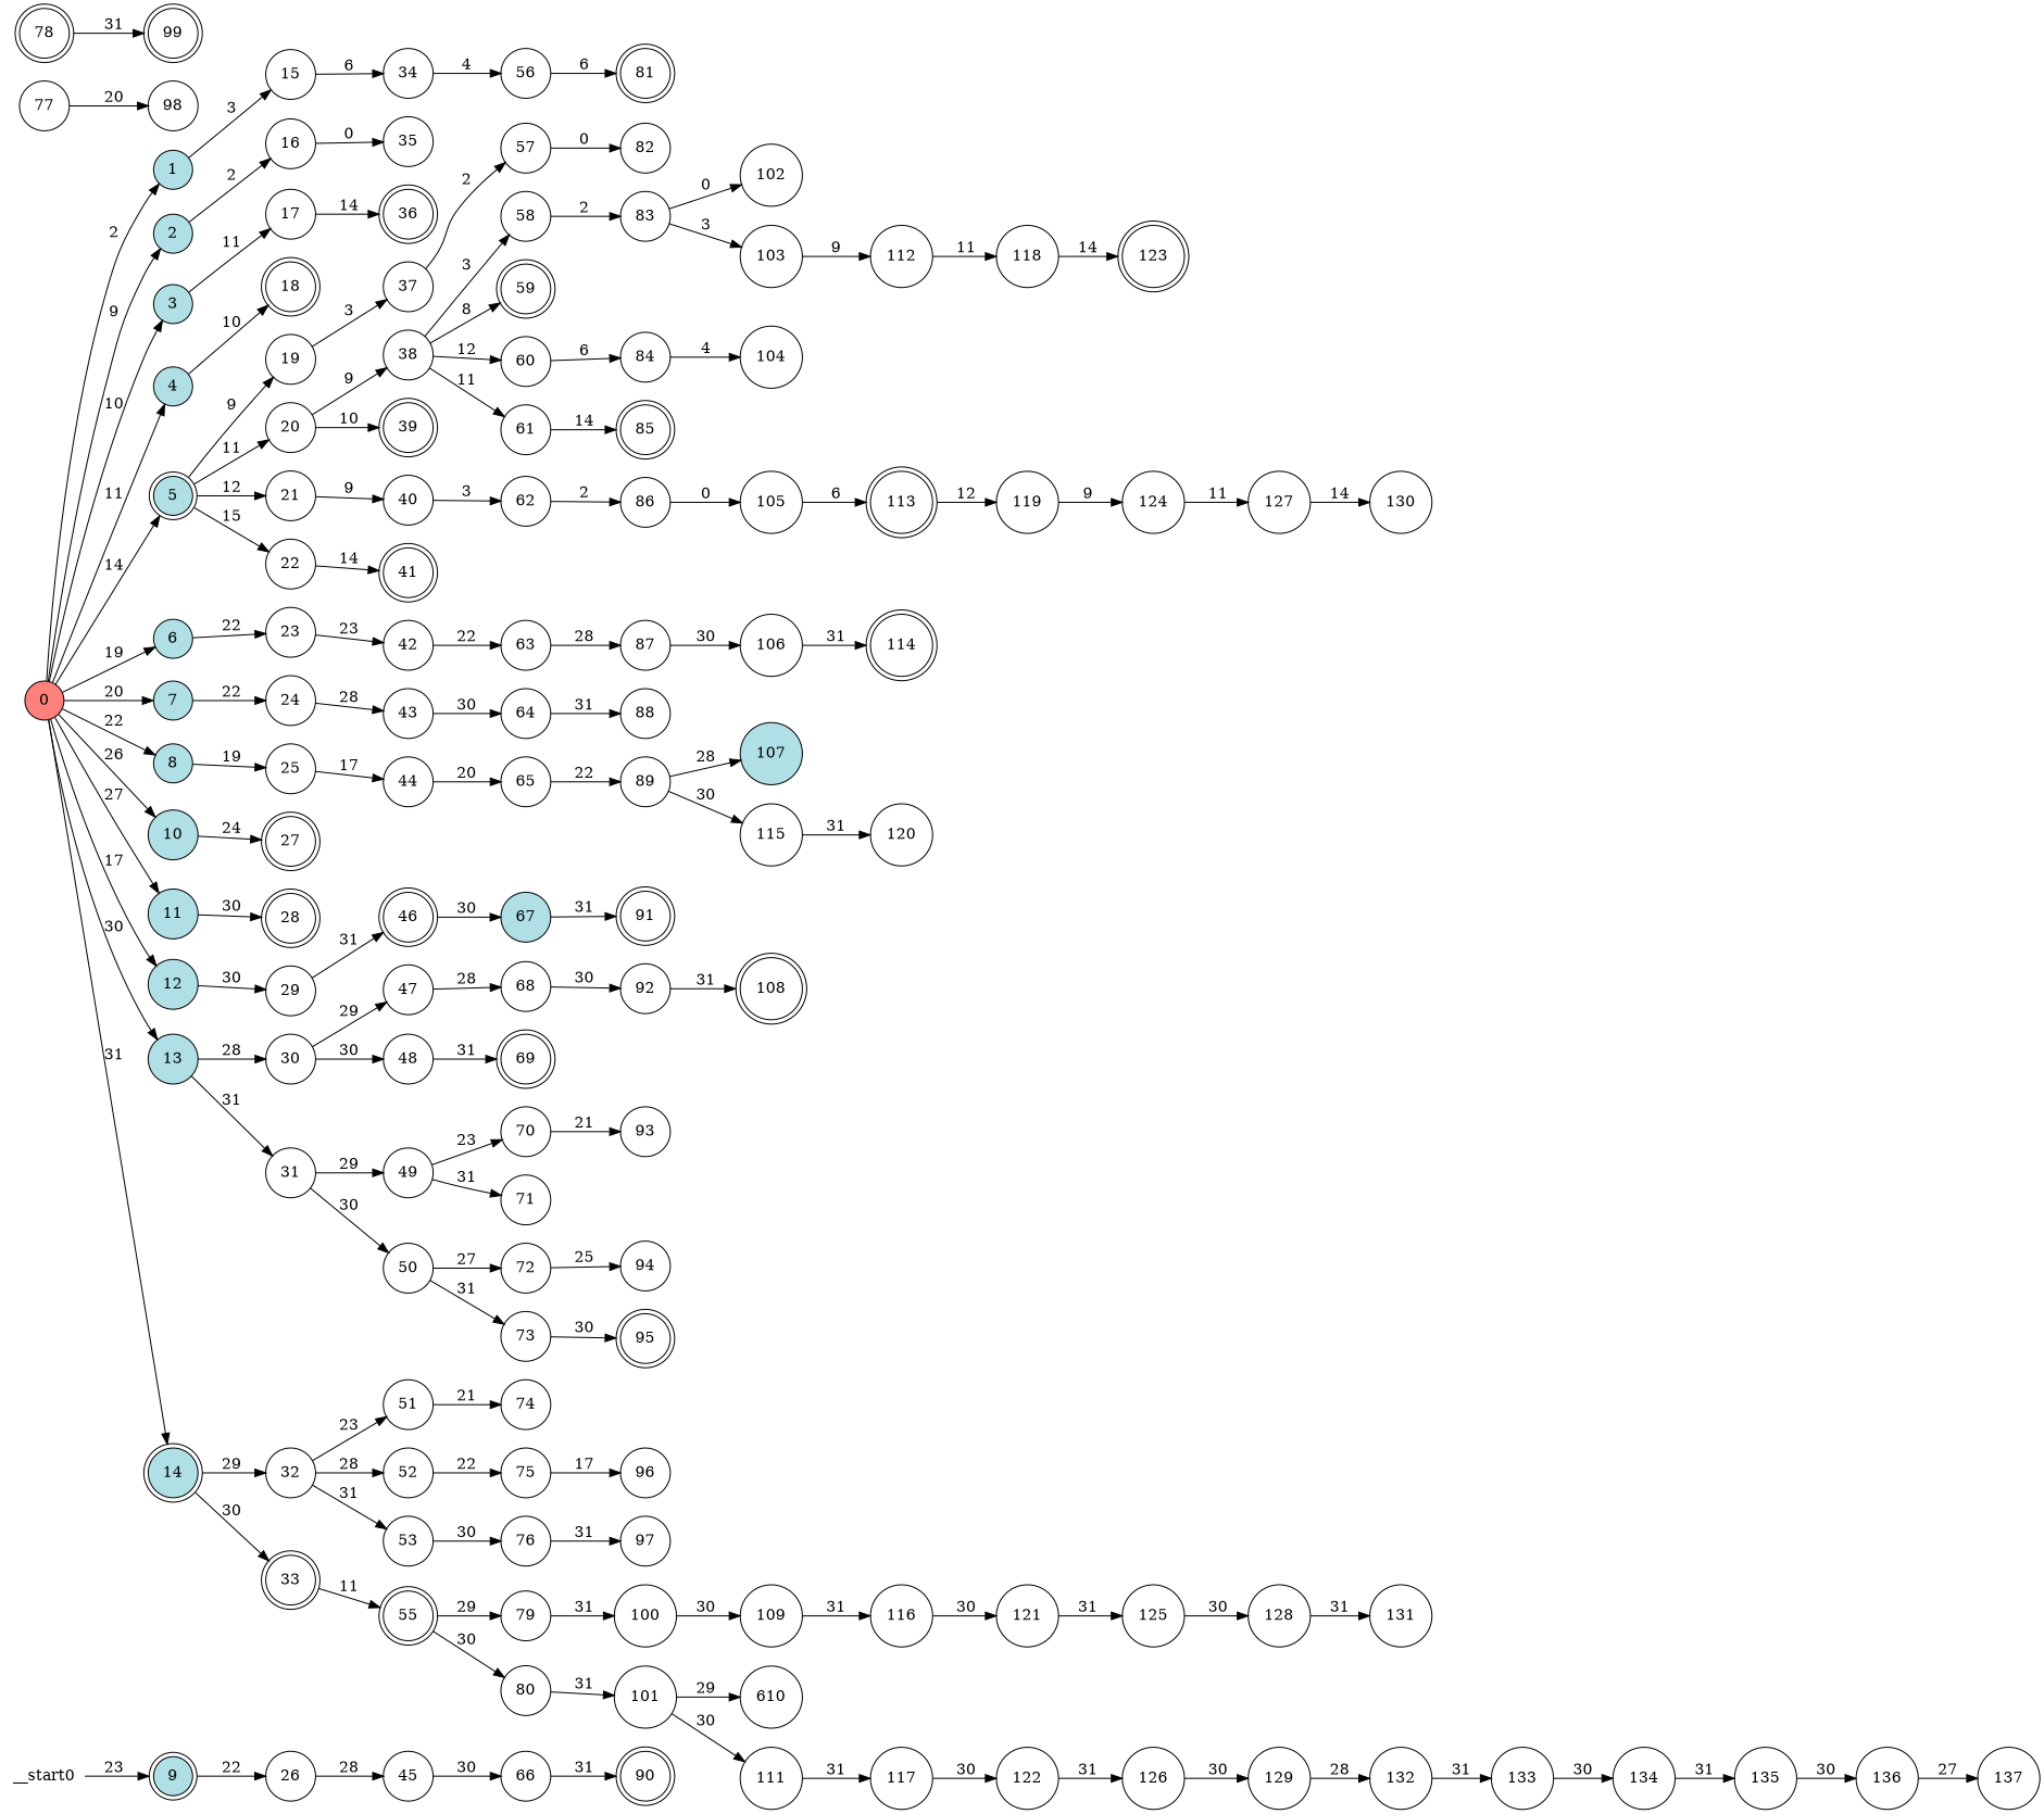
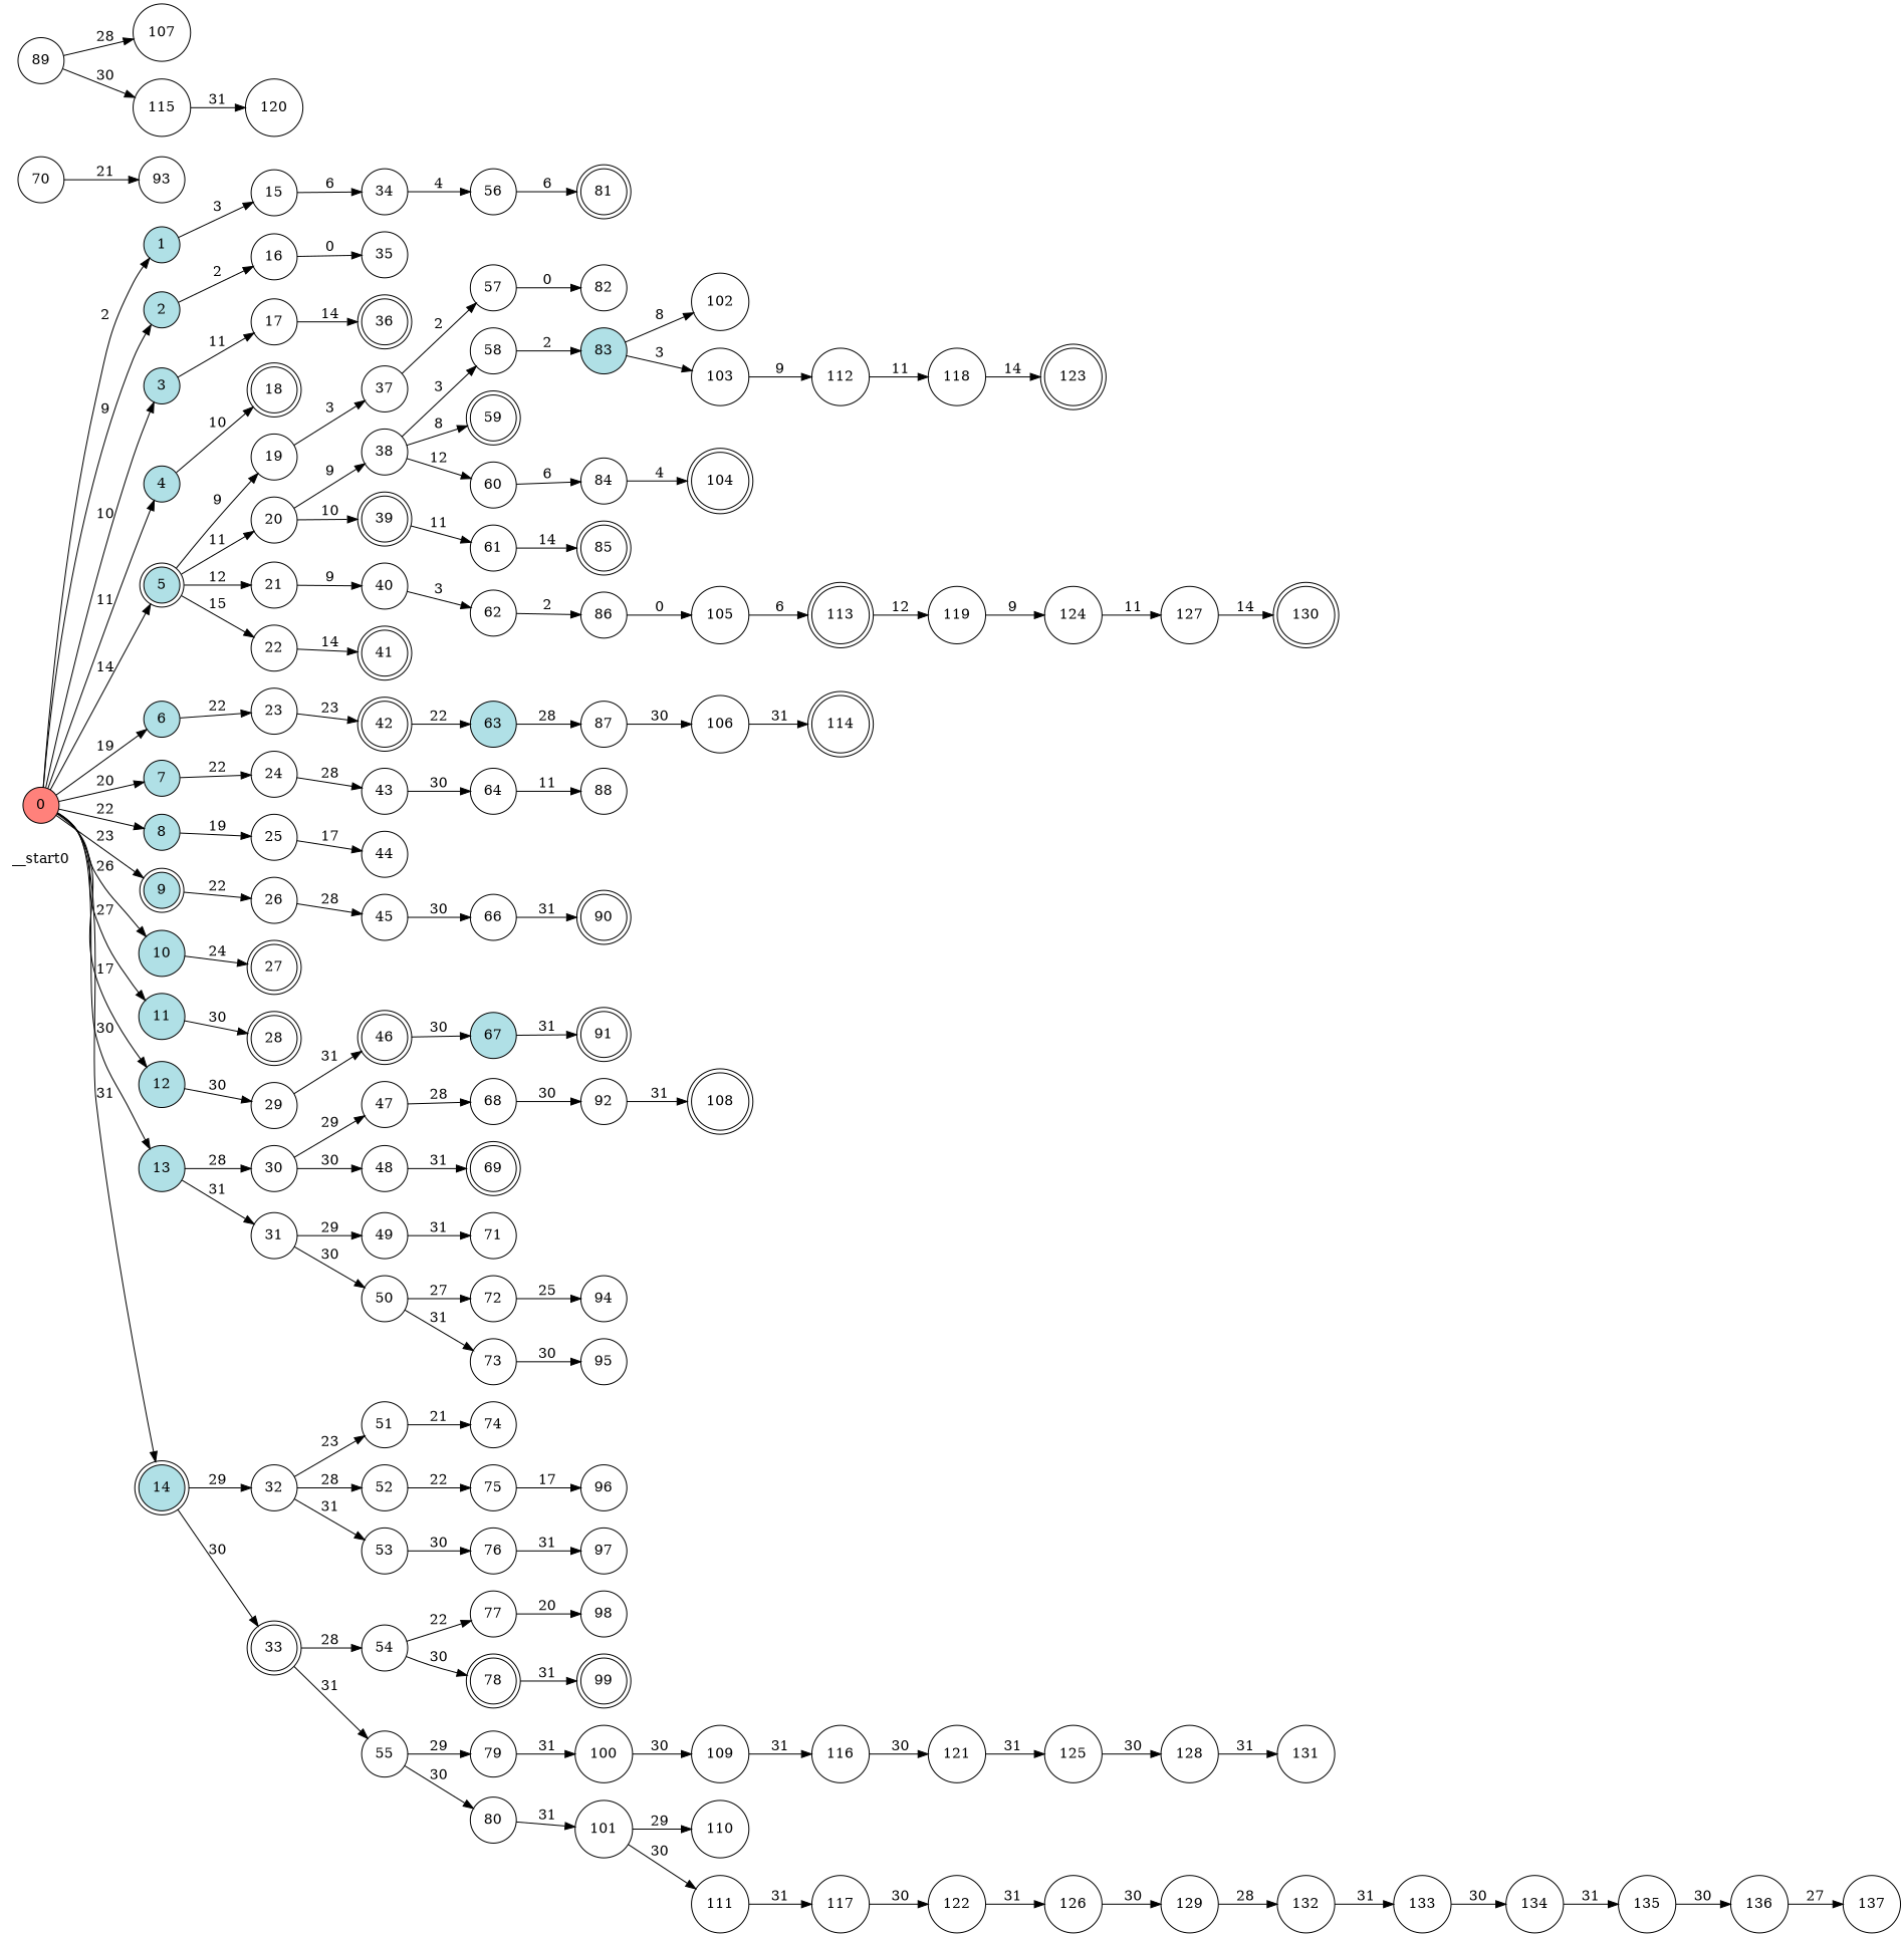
  digraph {
    rankdir=LR
    node [shape=circle color=black fillcolor=white style=filled]
    __start0 [shape=none color="" fillcolor="" style=""]
    n2 [fillcolor="#ff817b" label=0]
    n3 [fillcolor=powderblue label=1]
    n4 [fillcolor=powderblue label=2]
    n5 [fillcolor=powderblue label=3]
    n6 [fillcolor=powderblue label=4]
    n7 [fillcolor=powderblue label=5 shape=doublecircle style="rounded,filled"]
    n8 [fillcolor=powderblue label=6]
    n9 [fillcolor=powderblue label=7]
    n10 [fillcolor=powderblue label=8]
    n11 [fillcolor=powderblue label=9 shape=doublecircle style="rounded,filled"]
    n12 [fillcolor=powderblue label=10]
    n13 [fillcolor=powderblue label=11]
    n14 [fillcolor=powderblue label=12]
    n15 [fillcolor=powderblue label=13]
    n16 [fillcolor=powderblue label=14 shape=doublecircle style="rounded,filled"]
    n17 [label=15]
    n18 [label=16]
    n19 [label=17]
    n20 [label=18 shape=doublecircle style="rounded,filled"]
    n21 [label=19]
    n22 [label=20]
    n23 [label=21]
    n24 [label=22]
    n25 [label=23]
    n26 [label=24]
    n27 [label=25]
    n28 [label=26]
    n29 [label=27 shape=doublecircle style="rounded,filled"]
    n30 [label=28 shape=doublecircle style="rounded,filled"]
    n31 [label=29]
    n32 [label=30]
    n33 [label=31]
    n34 [label=32]
    n35 [label=33 shape=doublecircle style="rounded,filled"]
    n36 [label=34]
    n37 [label=35]
    n38 [label=36 shape=doublecircle style="rounded,filled"]
    n39 [label=37]
    n40 [label=38]
    n41 [label=39 shape=doublecircle style="rounded,filled"]
    n42 [label=40]
    n43 [label=41 shape=doublecircle style="rounded,filled"]
-   n44 [label=42]
+   n44 [label=42 shape=doublecircle]
    n45 [label=43]
    n46 [label=44]
    n47 [label=45]
    n48 [label=46 shape=doublecircle style="rounded,filled"]
    n49 [label=47]
    n50 [label=48]
    n51 [label=49]
    n52 [label=50]
    n53 [label=51]
    n54 [label=52]
    n55 [label=53]
-   n57 [label=55 shape=doublecircle]
+   n56 [label=54]
+   n57 [label=55]
    n58 [label=56]
    n59 [label=57]
    n60 [label=58]
    n61 [label=59 shape=doublecircle style="rounded,filled"]
    n62 [label=60]
    n63 [label=61]
    n64 [label=62]
-   n65 [label=63]
+   n65 [fillcolor=powderblue label=63]
    n66 [label=64]
-   n67 [label=65]
    n68 [label=66]
    n69 [fillcolor=powderblue label=67]
    n70 [label=68]
    n71 [label=69 shape=doublecircle style="rounded,filled"]
    n72 [label=70]
    n73 [label=71]
    n74 [label=72]
    n75 [label=73]
    n76 [label=74]
    n77 [label=75]
    n78 [label=76]
    n79 [label=77]
    n80 [label=78 shape=doublecircle style="rounded,filled"]
    n81 [label=79]
    n82 [label=80]
    n83 [label=81 shape=doublecircle style="rounded,filled"]
    n84 [label=82]
-   n85 [label=83]
+   n85 [fillcolor=powderblue label=83]
    n86 [label=84]
    n87 [label=85 shape=doublecircle style="rounded,filled"]
    n88 [label=86]
    n89 [label=87]
    n90 [label=88]
    n91 [label=89]
    n92 [label=90 shape=doublecircle style="rounded,filled"]
    n93 [label=91 shape=doublecircle style="rounded,filled"]
    n94 [label=92]
    n95 [label=93]
    n96 [label=94]
-   n97 [label=95 shape=doublecircle]
+   n97 [label=95]
    n98 [label=96]
    n99 [label=97]
    n100 [label=98]
    n101 [label=99 shape=doublecircle style="rounded,filled"]
    n102 [label=100]
    n103 [label=101]
    n104 [label=102]
    n105 [label=103]
-   n106 [label=104]
+   n106 [label=104 shape=doublecircle]
    n107 [label=105]
    n108 [label=106]
-   n109 [fillcolor=powderblue label=107]
+   n109 [label=107]
    n110 [label=115]
    n111 [label=108 shape=doublecircle style="rounded,filled"]
    n112 [label=109]
-   n113 [label=610]
+   n113 [label=110]
    n114 [label=111]
    n115 [label=112]
    n116 [label=113 shape=doublecircle]
    n117 [label=114 shape=doublecircle style="rounded,filled"]
    n118 [label=116]
    n119 [label=117]
    n120 [label=118]
    n121 [label=119]
    n122 [label=120]
    n123 [label=121]
    n124 [label=122]
    n125 [label=123 shape=doublecircle style="rounded,filled"]
    n126 [label=124]
    n127 [label=125]
    n128 [label=126]
    n129 [label=127]
    n130 [label=128]
    n131 [label=129]
-   n132 [label=130 style="rounded,filled"]
+   n132 [label=130 shape=doublecircle style="rounded,filled"]
    n133 [label=131]
    n134 [label=132]
    n135 [label=133]
    n136 [label=134]
    n137 [label=135]
    n138 [label=136]
    n139 [label=137]
    n2 -> n3 [label=2]
    n2 -> n4 [label=9]
    n2 -> n5 [label=10]
    n2 -> n6 [label=11]
    n2 -> n7 [label=14]
    n2 -> n8 [label=19]
    n2 -> n9 [label=20]
    n2 -> n10 [label=22]
-   __start0 -> n11 [label=23]
+   n2 -> n11 [label=23]
    n2 -> n12 [label=26]
    n2 -> n13 [label=27]
    n2 -> n14 [label=17]
    n2 -> n15 [label=30]
    n2 -> n16 [label=31]
    n3 -> n17 [label=3]
    n4 -> n18 [label=2]
    n5 -> n19 [label=11]
    n6 -> n20 [label=10]
    n7 -> n21 [label=9]
    n7 -> n22 [label=11]
    n7 -> n23 [label=12]
    n7 -> n24 [label=15]
    n8 -> n25 [label=22]
    n9 -> n26 [label=22]
    n10 -> n27 [label=19]
    n11 -> n28 [label=22]
    n12 -> n29 [label=24]
    n13 -> n30 [label=30]
    n14 -> n31 [label=30]
    n15 -> n32 [label=28]
    n15 -> n33 [label=31]
    n16 -> n34 [label=29]
    n16 -> n35 [label=30]
    n17 -> n36 [label=6]
    n18 -> n37 [label=0]
    n19 -> n38 [label=14]
    n21 -> n39 [label=3]
    n22 -> n40 [label=9]
    n22 -> n41 [label=10]
    n23 -> n42 [label=9]
    n24 -> n43 [label=14]
    n25 -> n44 [label=23]
    n26 -> n45 [label=28]
    n27 -> n46 [label=17]
    n28 -> n47 [label=28]
    n31 -> n48 [label=31]
    n32 -> n49 [label=29]
    n32 -> n50 [label=30]
    n33 -> n51 [label=29]
    n33 -> n52 [label=30]
    n34 -> n53 [label=23]
    n34 -> n54 [label=28]
    n34 -> n55 [label=31]
-   n35 -> n57 [label=11]
+   n35 -> n56 [label=28]
+   n35 -> n57 [label=31]
    n36 -> n58 [label=4]
    n39 -> n59 [label=2]
    n40 -> n60 [label=3]
    n40 -> n61 [label=8]
    n40 -> n62 [label=12]
-   n40 -> n63 [label=11]
+   n41 -> n63 [label=11]
    n42 -> n64 [label=3]
    n44 -> n65 [label=22]
    n45 -> n66 [label=30]
-   n46 -> n67 [label=20]
    n47 -> n68 [label=30]
    n48 -> n69 [label=30]
    n49 -> n70 [label=28]
    n50 -> n71 [label=31]
-   n51 -> n72 [label=23]
    n51 -> n73 [label=31]
    n52 -> n74 [label=27]
    n52 -> n75 [label=31]
    n53 -> n76 [label=21]
    n54 -> n77 [label=22]
    n55 -> n78 [label=30]
+   n56 -> n79 [label=22]
+   n56 -> n80 [label=30]
    n57 -> n81 [label=29]
    n57 -> n82 [label=30]
    n58 -> n83 [label=6]
    n59 -> n84 [label=0]
    n60 -> n85 [label=2]
    n62 -> n86 [label=6]
    n63 -> n87 [label=14]
    n64 -> n88 [label=2]
    n65 -> n89 [label=28]
-   n66 -> n90 [label=31]
-   n67 -> n91 [label=22]
+   n66 -> n90 [label=11]
    n68 -> n92 [label=31]
    n69 -> n93 [label=31]
    n70 -> n94 [label=30]
    n72 -> n95 [label=21]
    n74 -> n96 [label=25]
    n75 -> n97 [label=30]
    n77 -> n98 [label=17]
    n78 -> n99 [label=31]
    n79 -> n100 [label=20]
    n80 -> n101 [label=31]
    n81 -> n102 [label=31]
    n82 -> n103 [label=31]
-   n85 -> n104 [label=0]
+   n85 -> n104 [label=8]
    n85 -> n105 [label=3]
    n86 -> n106 [label=4]
    n88 -> n107 [label=0]
    n89 -> n108 [label=30]
    n91 -> n109 [label=28]
    n91 -> n110 [label=30]
    n94 -> n111 [label=31]
    n102 -> n112 [label=30]
    n103 -> n113 [label=29]
    n103 -> n114 [label=30]
    n105 -> n115 [label=9]
    n107 -> n116 [label=6]
    n108 -> n117 [label=31]
    n110 -> n122 [label=31]
    n112 -> n118 [label=31]
    n114 -> n119 [label=31]
    n115 -> n120 [label=11]
    n116 -> n121 [label=12]
    n118 -> n123 [label=30]
    n119 -> n124 [label=30]
    n120 -> n125 [label=14]
    n121 -> n126 [label=9]
    n123 -> n127 [label=31]
    n124 -> n128 [label=31]
    n126 -> n129 [label=11]
    n127 -> n130 [label=30]
    n128 -> n131 [label=30]
    n129 -> n132 [label=14]
    n130 -> n133 [label=31]
    n131 -> n134 [label=28]
    n134 -> n135 [label=31]
    n135 -> n136 [label=30]
    n136 -> n137 [label=31]
    n137 -> n138 [label=30]
    n138 -> n139 [label=27]
  }
